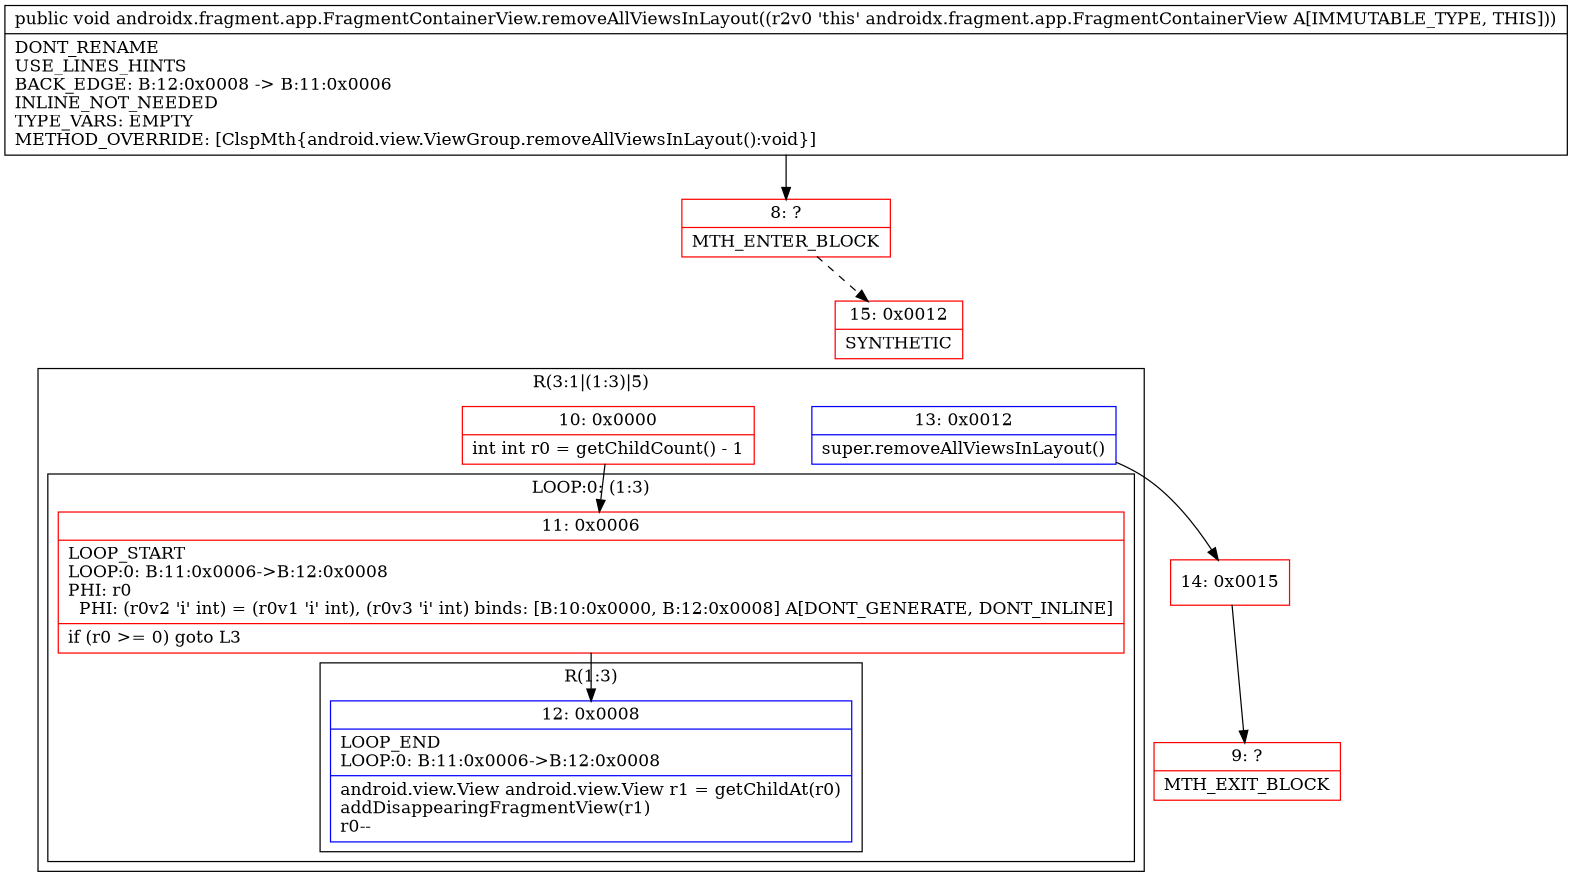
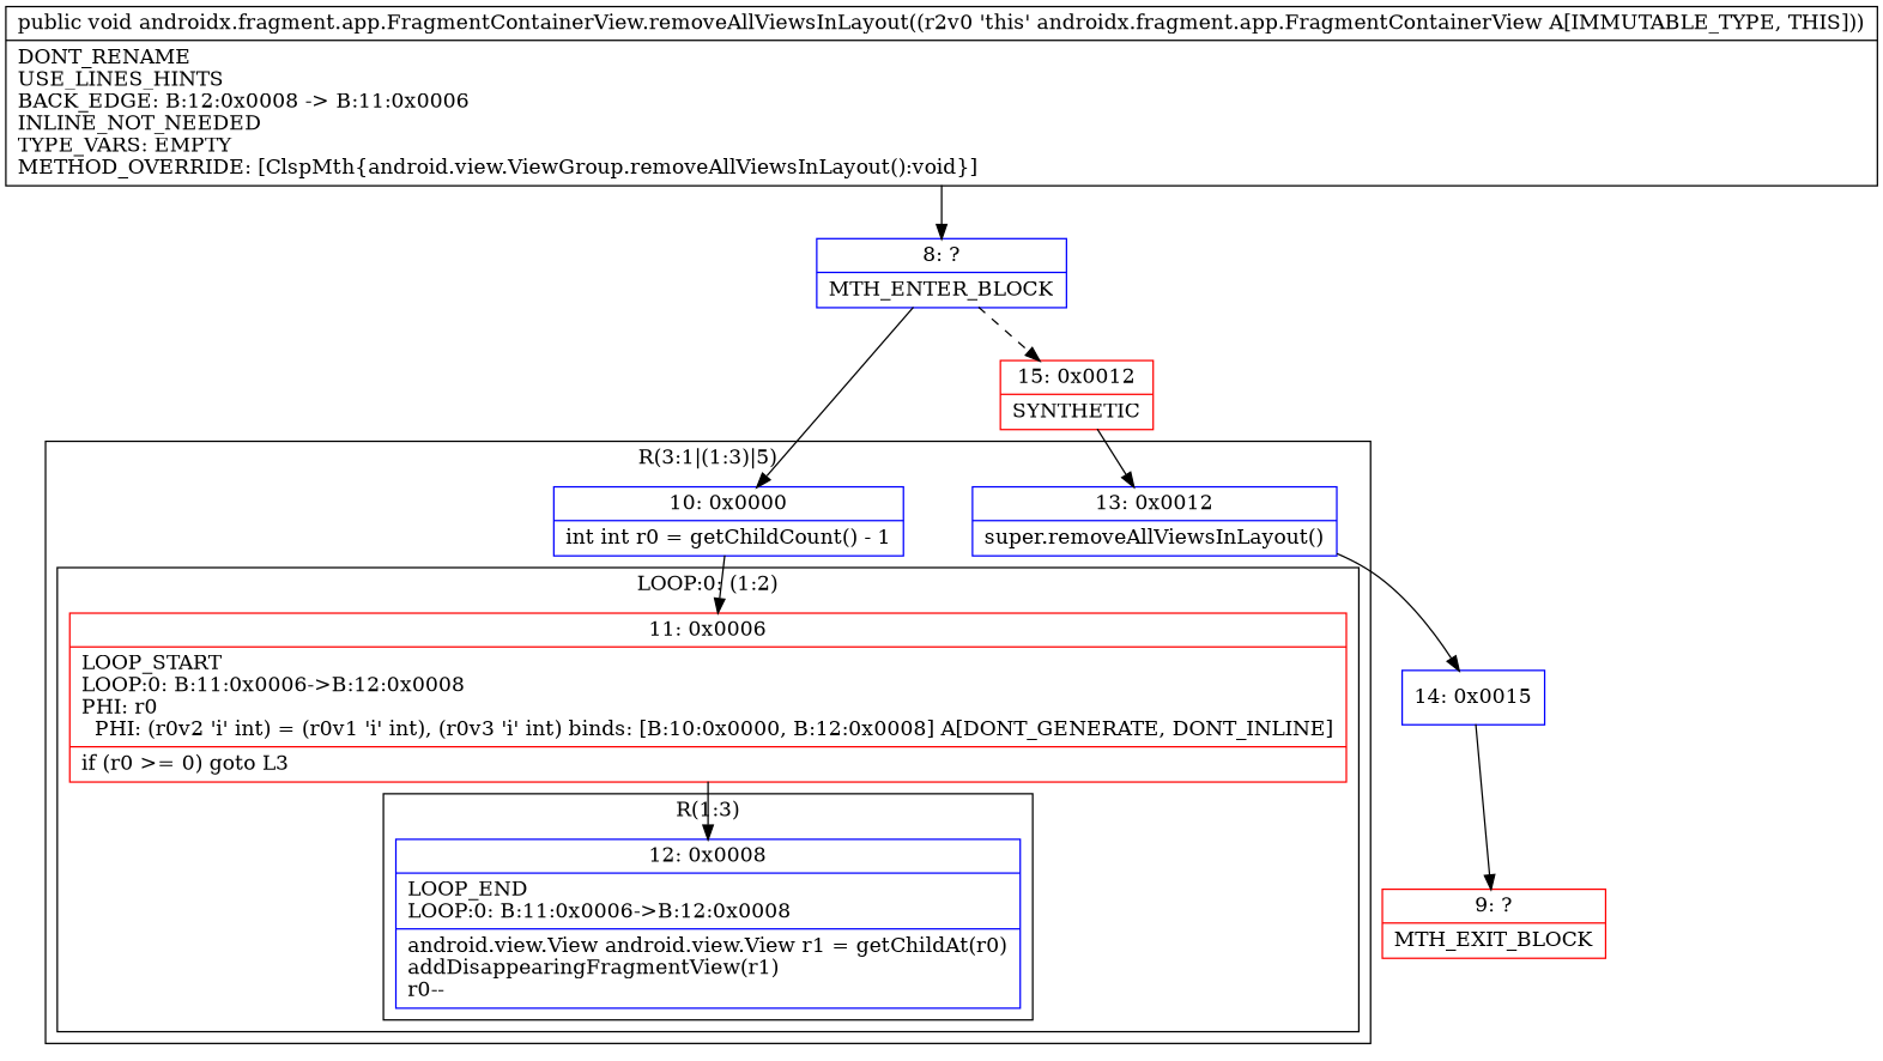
  digraph {
    node [color=red shape=record]
    n1 [color=blue label="{12\:\ 0x0008|LOOP_END\lLOOP:0: B:11:0x0006\-\>B:12:0x0008\l|android.view.View android.view.View r1 = getChildAt(r0)\laddDisappearingFragmentView(r1)\lr0\-\-\l}"]
    n2 [label="{11\:\ 0x0006|LOOP_START\lLOOP:0: B:11:0x0006\-\>B:12:0x0008\lPHI: r0 \l  PHI: (r0v2 'i' int) = (r0v1 'i' int), (r0v3 'i' int) binds: [B:10:0x0000, B:12:0x0008] A[DONT_GENERATE, DONT_INLINE]\l|if (r0 \>= 0) goto L3\l}"]
-   n3 [label="{10\:\ 0x0000|int int r0 = getChildCount() \- 1\l}"]
+   n3 [color=blue label="{10\:\ 0x0000|int int r0 = getChildCount() \- 1\l}"]
    n4 [color=blue label="{13\:\ 0x0012|super.removeAllViewsInLayout()\l}"]
-   n5 [label="{14\:\ 0x0015}"]
+   n5 [color=blue label="{14\:\ 0x0015}"]
    n6 [label="{15\:\ 0x0012|SYNTHETIC\l}"]
    n7 [label="{9\:\ ?|MTH_EXIT_BLOCK\l}"]
-   n8 [label="{8\:\ ?|MTH_ENTER_BLOCK\l}"]
+   n8 [color=blue label="{8\:\ ?|MTH_ENTER_BLOCK\l}"]
    n9 [label="{public void androidx.fragment.app.FragmentContainerView.removeAllViewsInLayout((r2v0 'this' androidx.fragment.app.FragmentContainerView A[IMMUTABLE_TYPE, THIS]))  | DONT_RENAME\lUSE_LINES_HINTS\lBACK_EDGE: B:12:0x0008 \-\> B:11:0x0006\lINLINE_NOT_NEEDED\lTYPE_VARS: EMPTY\lMETHOD_OVERRIDE: [ClspMth\{android.view.ViewGroup.removeAllViewsInLayout():void\}]\l}" color=""]
    subgraph cluster_1 {
      label="R(3:1|(1:3)|5)"
      n3
      n4
      subgraph cluster_2 {
-       label="LOOP:0: (1:3)"
+       label="LOOP:0: (1:2)"
        n2
        subgraph cluster_3 {
          label="R(1:3)"
          n1
        }
      }
    }
    n2 -> n1
    n3 -> n2
    n4 -> n5
    n5 -> n7
+   n6 -> n4
+   n8 -> n3
    n8 -> n6 [style=dashed]
    n9 -> n8
  }
